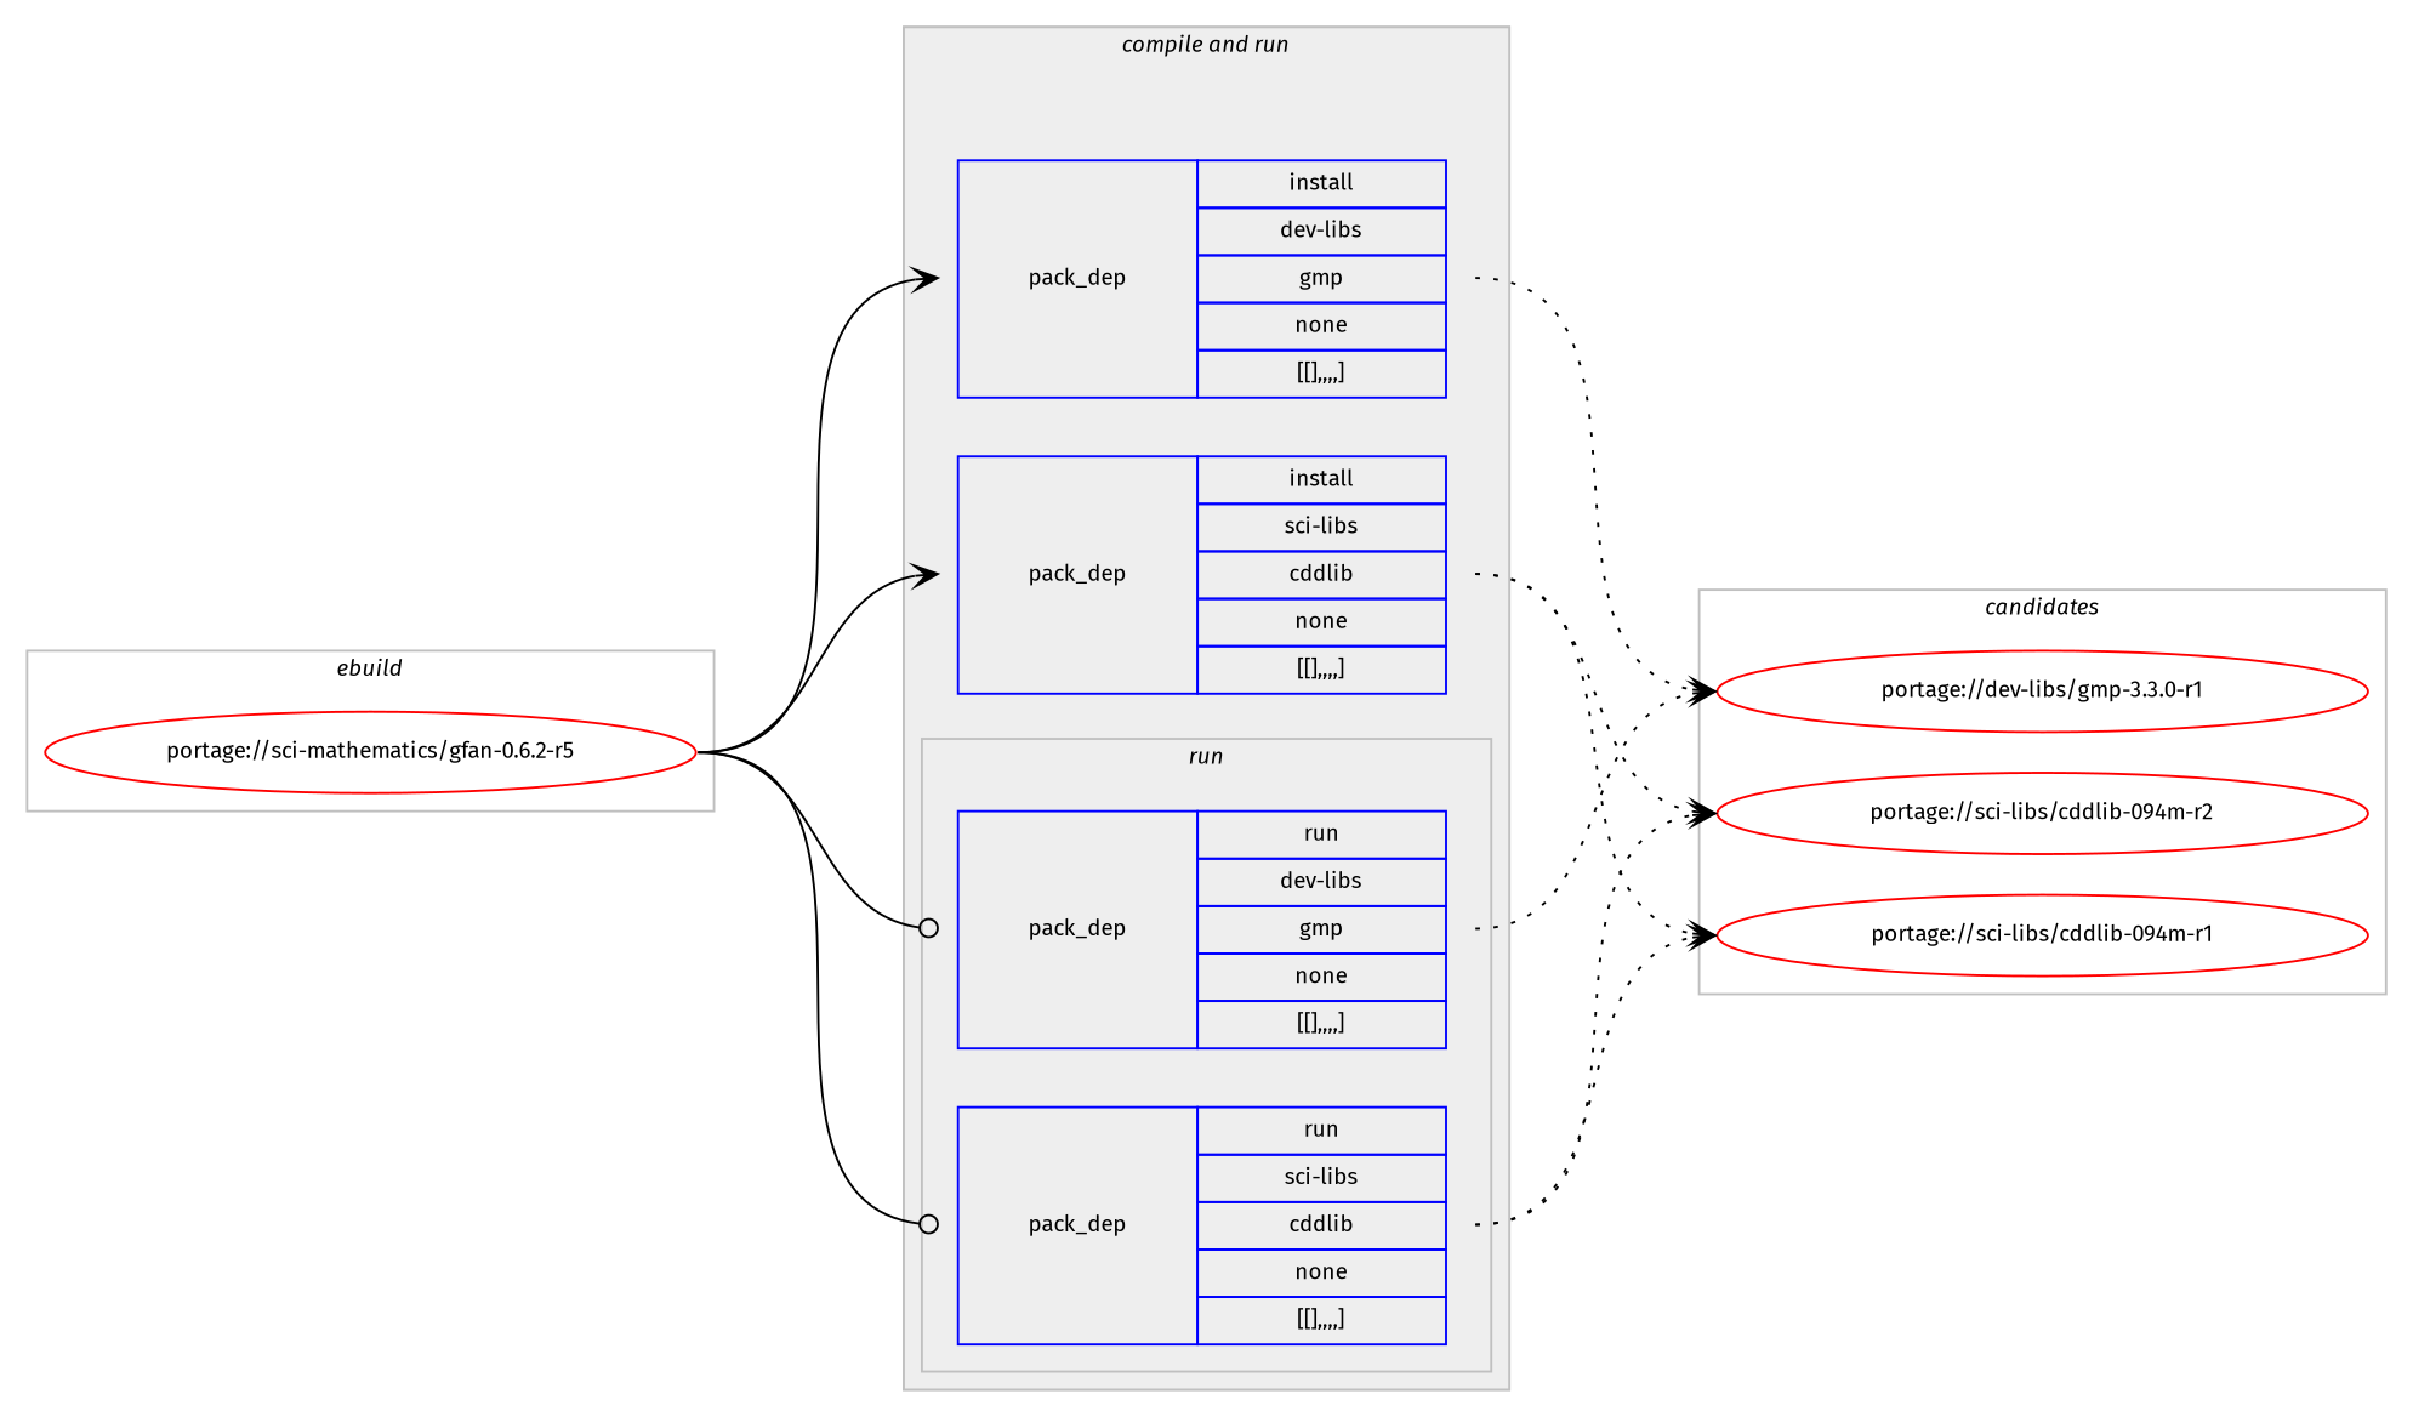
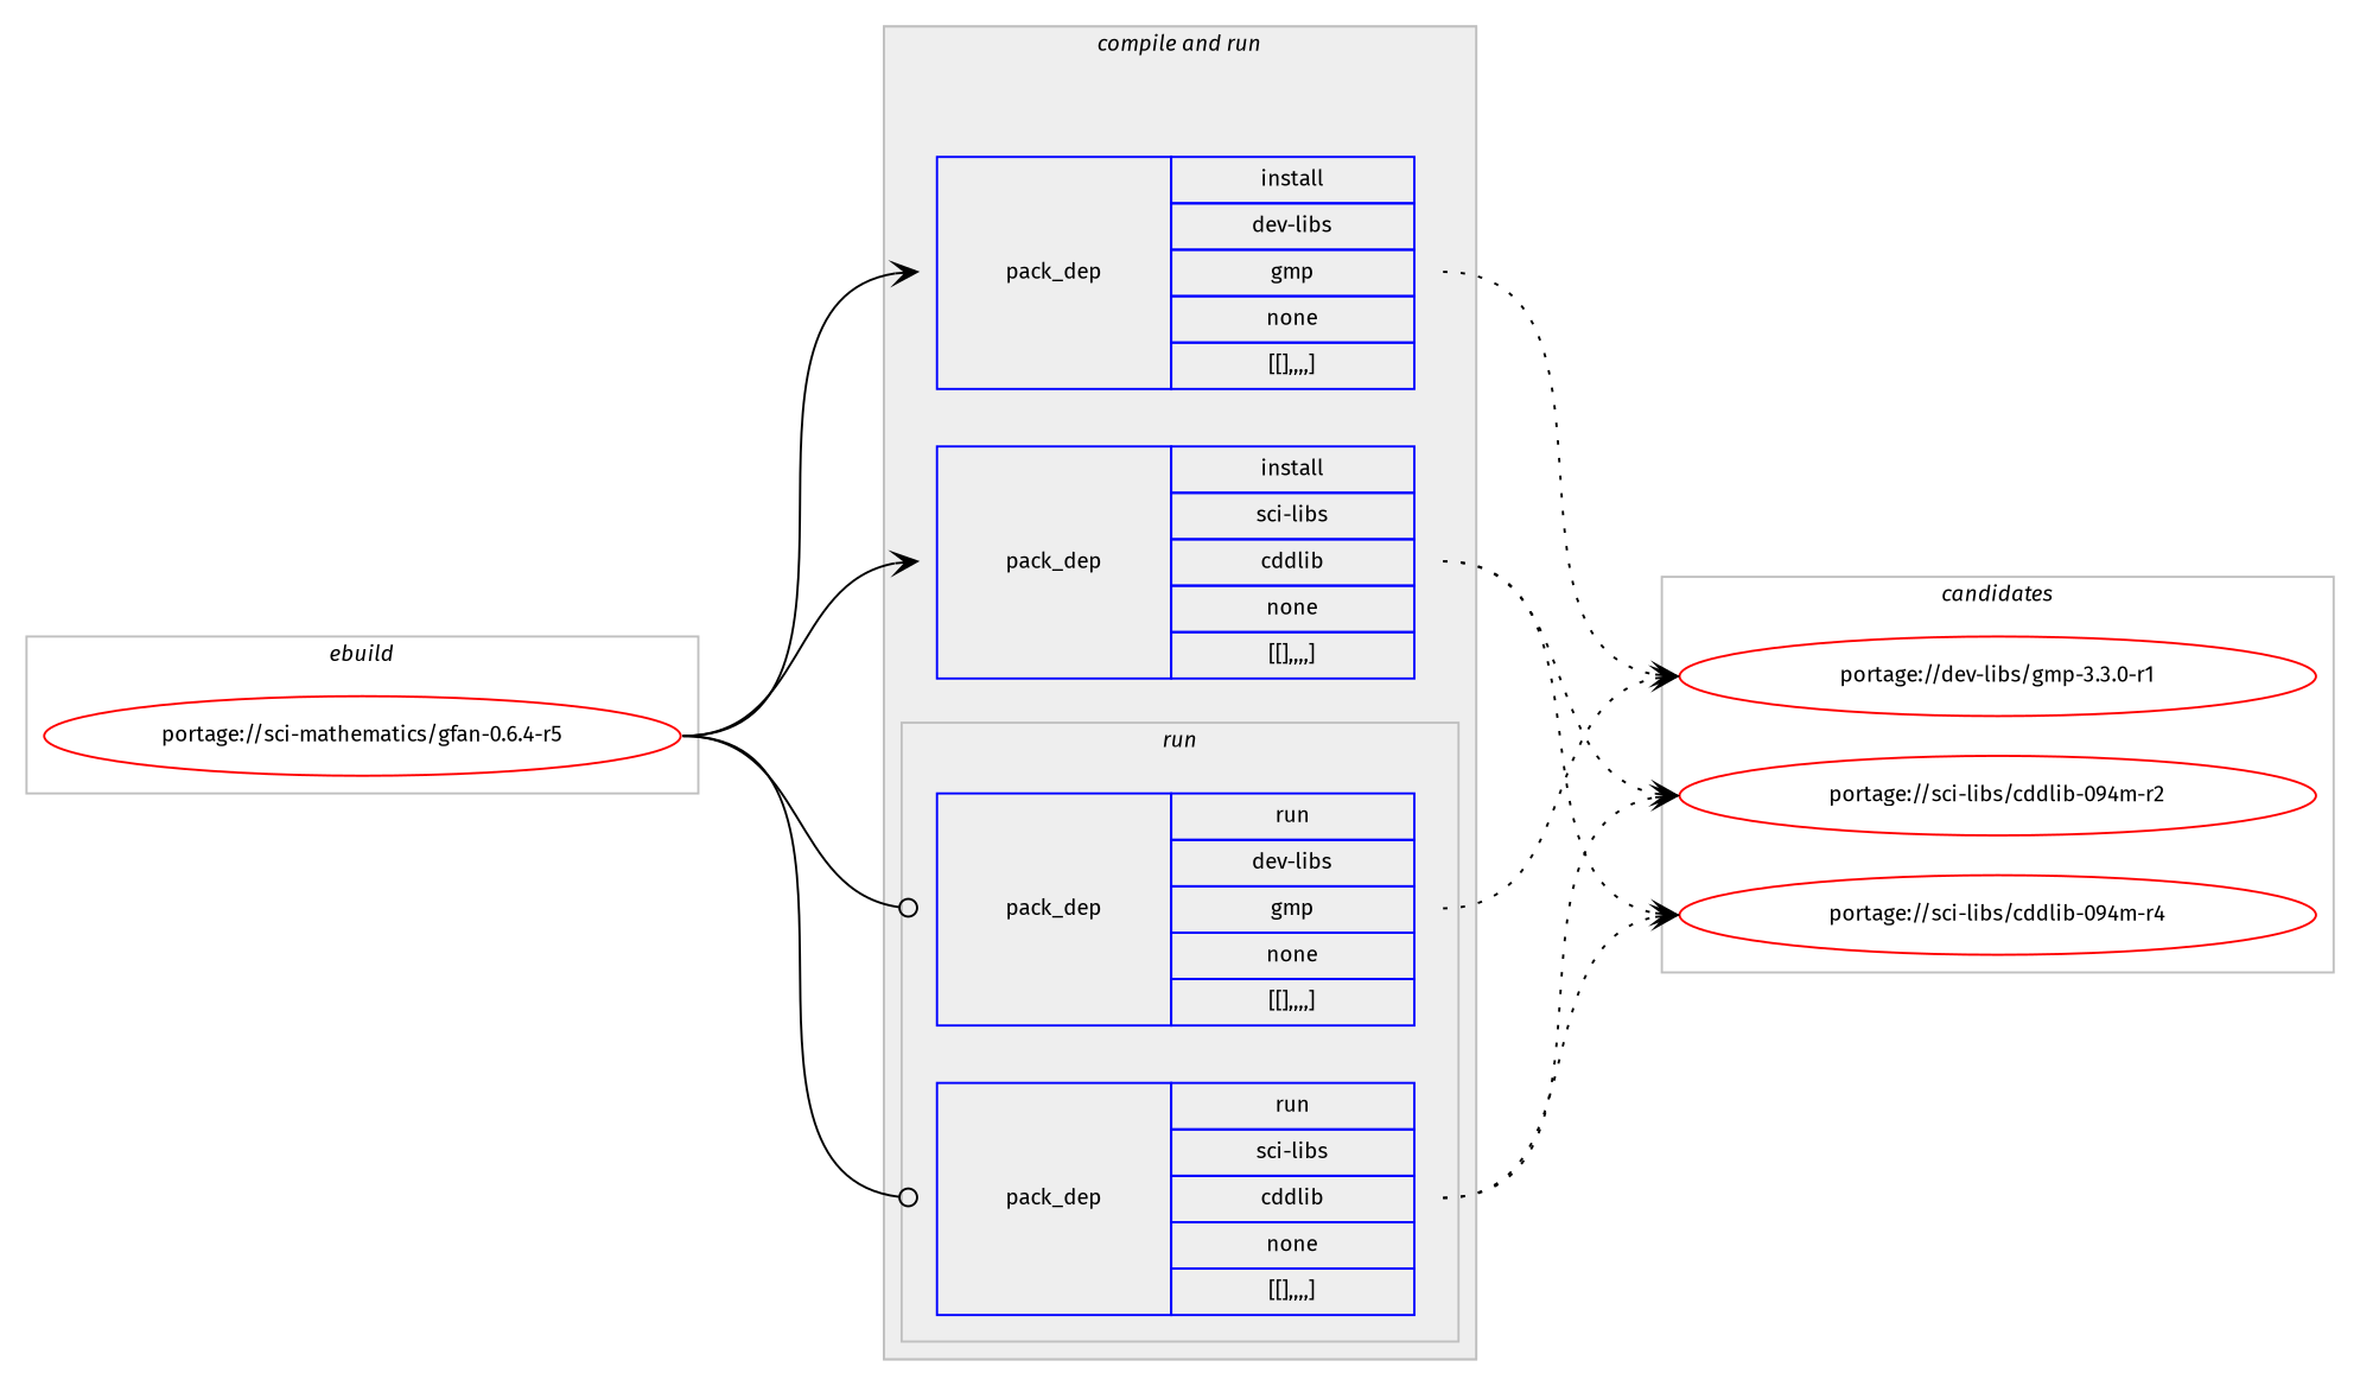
  digraph {
    compound=true
    concentrate=true
    fontname="Fira Sans"
    fontsize=10
    newrank=true
    rankdir=LR
    ranksep=1.5
    node [color=red fontname="Fira Sans" fontsize=10]
    edge [arrowhead=vee fontname="Fira Sans" headport=w style=dotted tailport=e weight=100]
-   n1 [label="portage://sci-mathematics/gfan-0.6.2-r5" width=4]
+   n1 [label="portage://sci-mathematics/gfan-0.6.4-r5" width=4]
    n2 [color=blue label=<<TABLE BORDER="0" CELLBORDER="1" CELLSPACING="0" CELLPADDING="4" WIDTH="220"><TR><TD ROWSPAN="6" CELLPADDING="30">pack_dep</TD></TR><TR><TD WIDTH="110">install</TD></TR><TR><TD>dev-libs</TD></TR><TR><TD>gmp</TD></TR><TR><TD>none</TD></TR><TR><TD>[[],,,,]</TD></TR></TABLE>> shape=none]
    n3 [color=blue label=<<TABLE BORDER="0" CELLBORDER="1" CELLSPACING="0" CELLPADDING="4" WIDTH="220"><TR><TD ROWSPAN="6" CELLPADDING="30">pack_dep</TD></TR><TR><TD WIDTH="110">install</TD></TR><TR><TD>sci-libs</TD></TR><TR><TD>cddlib</TD></TR><TR><TD>none</TD></TR><TR><TD>[[],,,,]</TD></TR></TABLE>> shape=none]
    n4 [color=blue label=<<TABLE BORDER="0" CELLBORDER="1" CELLSPACING="0" CELLPADDING="4" WIDTH="220"><TR><TD ROWSPAN="6" CELLPADDING="30">pack_dep</TD></TR><TR><TD WIDTH="110">run</TD></TR><TR><TD>dev-libs</TD></TR><TR><TD>gmp</TD></TR><TR><TD>none</TD></TR><TR><TD>[[],,,,]</TD></TR></TABLE>> shape=none]
    n5 [color=blue label=<<TABLE BORDER="0" CELLBORDER="1" CELLSPACING="0" CELLPADDING="4" WIDTH="220"><TR><TD ROWSPAN="6" CELLPADDING="30">pack_dep</TD></TR><TR><TD WIDTH="110">run</TD></TR><TR><TD>sci-libs</TD></TR><TR><TD>cddlib</TD></TR><TR><TD>none</TD></TR><TR><TD>[[],,,,]</TD></TR></TABLE>> shape=none]
    n6 [label="portage://dev-libs/gmp-3.3.0-r1" width=4]
    n7 [label="portage://sci-libs/cddlib-094m-r2" width=4]
-   n8 [label="portage://sci-libs/cddlib-094m-r1" width=4]
+   n8 [label="portage://sci-libs/cddlib-094m-r4" width=4]
    subgraph cluster_1 {
      color=gray
      label=<<i>ebuild</i>>
      n1
    }
    subgraph cluster_2 {
      color=gray
      label=<<i>dependencies</i>>
      subgraph cluster_3 {
        color=gray
        fillcolor="#eeeeee"
        label=<<i>compile</i>>
        style=filled
        subgraph sub_4 {
          color=gray
          fillcolor="#eeeeee"
          label=<<i>compile</i>>
          style=filled
          n2
        }
        subgraph sub_5 {
          color=gray
          fillcolor="#eeeeee"
          label=<<i>compile</i>>
          style=filled
          n3
        }
      }
      subgraph cluster_6 {
        color=gray
        fillcolor="#eeeeee"
        label=<<i>compile and run</i>>
        style=filled
      }
      subgraph cluster_7 {
        color=gray
        fillcolor="#eeeeee"
        label=<<i>run</i>>
        style=filled
        subgraph sub_8 {
          color=gray
          fillcolor="#eeeeee"
          label=<<i>run</i>>
          style=filled
          n4
        }
        subgraph sub_9 {
          color=gray
          fillcolor="#eeeeee"
          label=<<i>run</i>>
          style=filled
          n5
        }
      }
    }
    subgraph cluster_10 {
      color=gray
      label=<<i>candidates</i>>
      rank=same
      subgraph sub_11 {
        color=black
        label=<<i>candidates</i>>
        nodesep=1
        rank=same
        n6
      }
      subgraph sub_12 {
        color=black
        label=<<i>candidates</i>>
        nodesep=1
        rank=same
        n7
        n8
      }
      subgraph sub_13 {
        color=black
        label=<<i>candidates</i>>
        nodesep=1
        rank=same
        n6
      }
      subgraph sub_14 {
        color=black
        label=<<i>candidates</i>>
        nodesep=1
        rank=same
        n7
        n8
      }
    }
    n1 -> n2 [style=solid weight=20]
    n1 -> n3 [style=solid weight=20]
    n1 -> n4 [arrowhead=odot style=solid weight=20]
    n1 -> n5 [arrowhead=odot style=solid weight=20]
    n2 -> n6
    n3 -> n7
    n3 -> n8
    n4 -> n6
    n5 -> n7
    n5 -> n8
  }
